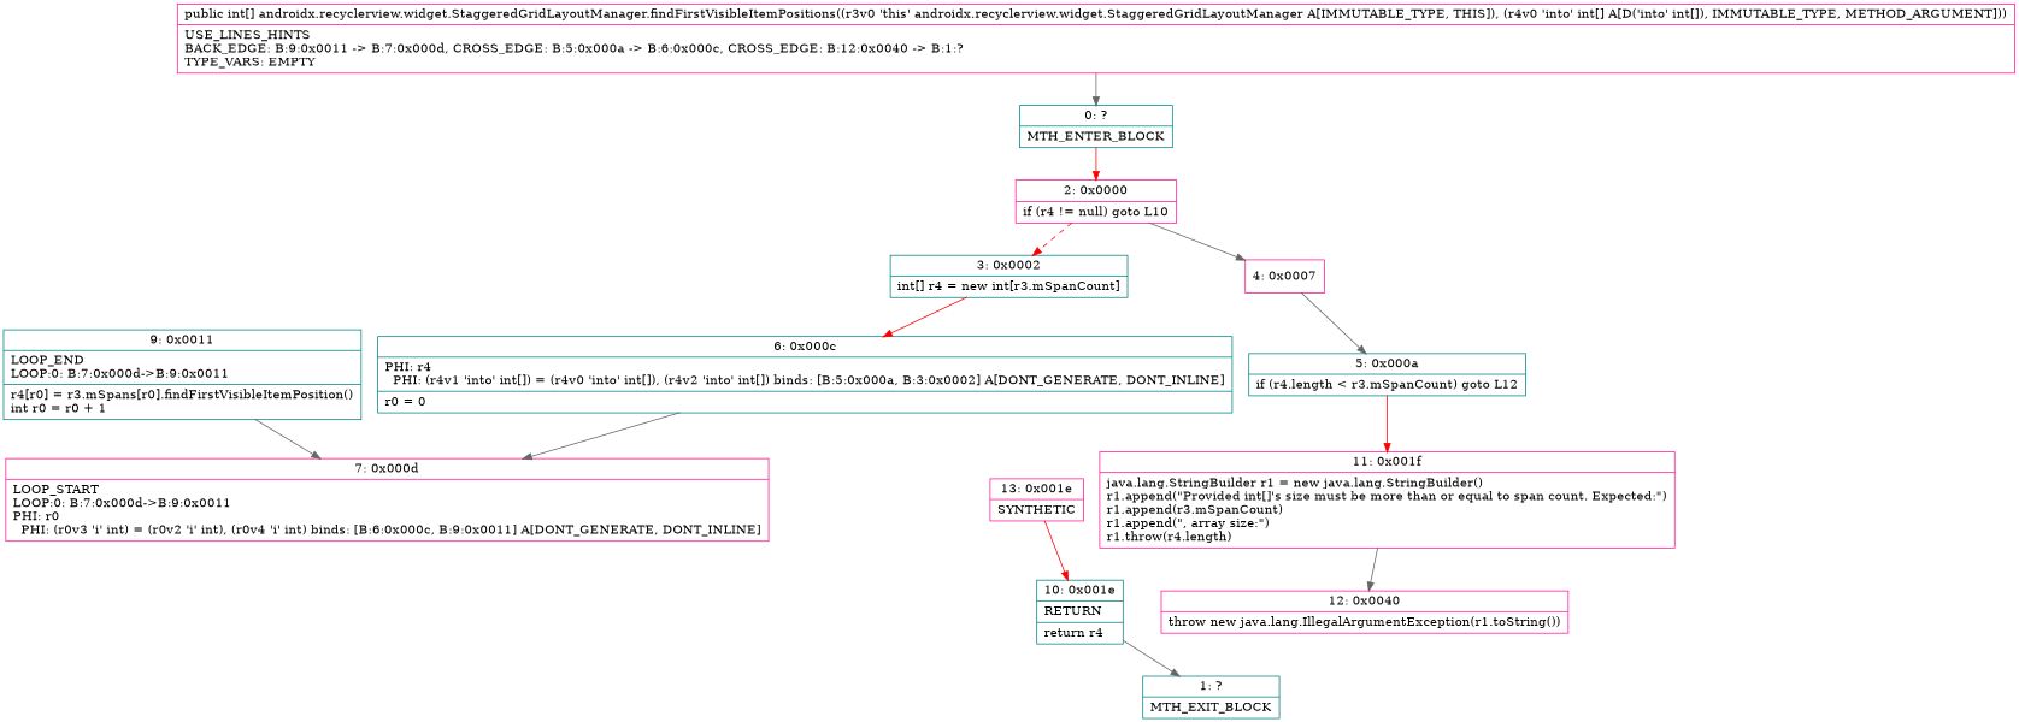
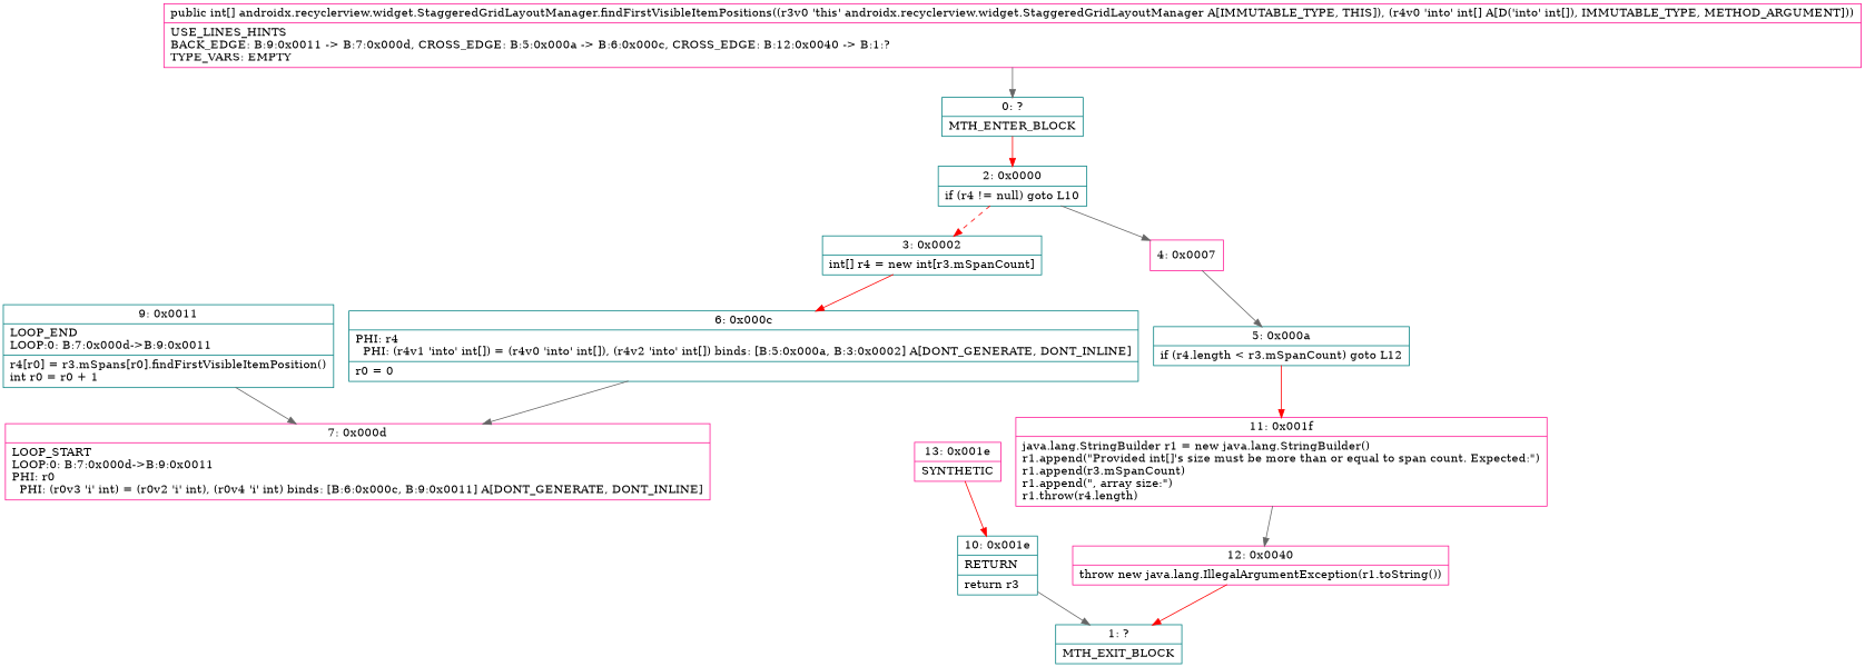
  digraph {
    node [color=teal shape=record]
    edge [color=gray40]
    n1 [label="{0\:\ ?|MTH_ENTER_BLOCK\l}"]
-   n2 [color=deeppink label="{2\:\ 0x0000|if (r4 != null) goto L10\l}"]
+   n2 [label="{2\:\ 0x0000|if (r4 != null) goto L10\l}"]
    n3 [label="{3\:\ 0x0002|int[] r4 = new int[r3.mSpanCount]\l}"]
    n4 [color=deeppink label="{4\:\ 0x0007}"]
    n5 [label="{6\:\ 0x000c|PHI: r4 \l  PHI: (r4v1 'into' int[]) = (r4v0 'into' int[]), (r4v2 'into' int[]) binds: [B:5:0x000a, B:3:0x0002] A[DONT_GENERATE, DONT_INLINE]\l|r0 = 0\l}"]
    n6 [label="{5\:\ 0x000a|if (r4.length \< r3.mSpanCount) goto L12\l}"]
    n7 [color=deeppink label="{7\:\ 0x000d|LOOP_START\lLOOP:0: B:7:0x000d\-\>B:9:0x0011\lPHI: r0 \l  PHI: (r0v3 'i' int) = (r0v2 'i' int), (r0v4 'i' int) binds: [B:6:0x000c, B:9:0x0011] A[DONT_GENERATE, DONT_INLINE]\l}"]
    n8 [label="{9\:\ 0x0011|LOOP_END\lLOOP:0: B:7:0x000d\-\>B:9:0x0011\l|r4[r0] = r3.mSpans[r0].findFirstVisibleItemPosition()\lint r0 = r0 + 1\l}"]
    n9 [color=deeppink label="{13\:\ 0x001e|SYNTHETIC\l}"]
-   n10 [label="{10\:\ 0x001e|RETURN\l|return r4\l}"]
+   n10 [label="{10\:\ 0x001e|RETURN\l|return r3\l}"]
    n11 [label="{1\:\ ?|MTH_EXIT_BLOCK\l}"]
    n12 [color=deeppink label="{11\:\ 0x001f|java.lang.StringBuilder r1 = new java.lang.StringBuilder()\lr1.append(\"Provided int[]'s size must be more than or equal to span count. Expected:\")\lr1.append(r3.mSpanCount)\lr1.append(\", array size:\")\lr1.throw(r4.length)\l}"]
    n13 [color=deeppink label="{12\:\ 0x0040|throw new java.lang.IllegalArgumentException(r1.toString())\l}"]
    n14 [color=deeppink label="{public int[] androidx.recyclerview.widget.StaggeredGridLayoutManager.findFirstVisibleItemPositions((r3v0 'this' androidx.recyclerview.widget.StaggeredGridLayoutManager A[IMMUTABLE_TYPE, THIS]), (r4v0 'into' int[] A[D('into' int[]), IMMUTABLE_TYPE, METHOD_ARGUMENT]))  | USE_LINES_HINTS\lBACK_EDGE: B:9:0x0011 \-\> B:7:0x000d, CROSS_EDGE: B:5:0x000a \-\> B:6:0x000c, CROSS_EDGE: B:12:0x0040 \-\> B:1:?\lTYPE_VARS: EMPTY\l}"]
    n1 -> n2 [color=red]
    n2 -> n3 [color=red style=dashed]
    n2 -> n4
    n3 -> n5 [color=red]
    n4 -> n6
    n5 -> n7
    n6 -> n12 [color=red]
    n8 -> n7
    n9 -> n10 [color=red]
    n10 -> n11
    n12 -> n13
+   n13 -> n11 [color=red]
    n14 -> n1
  }
